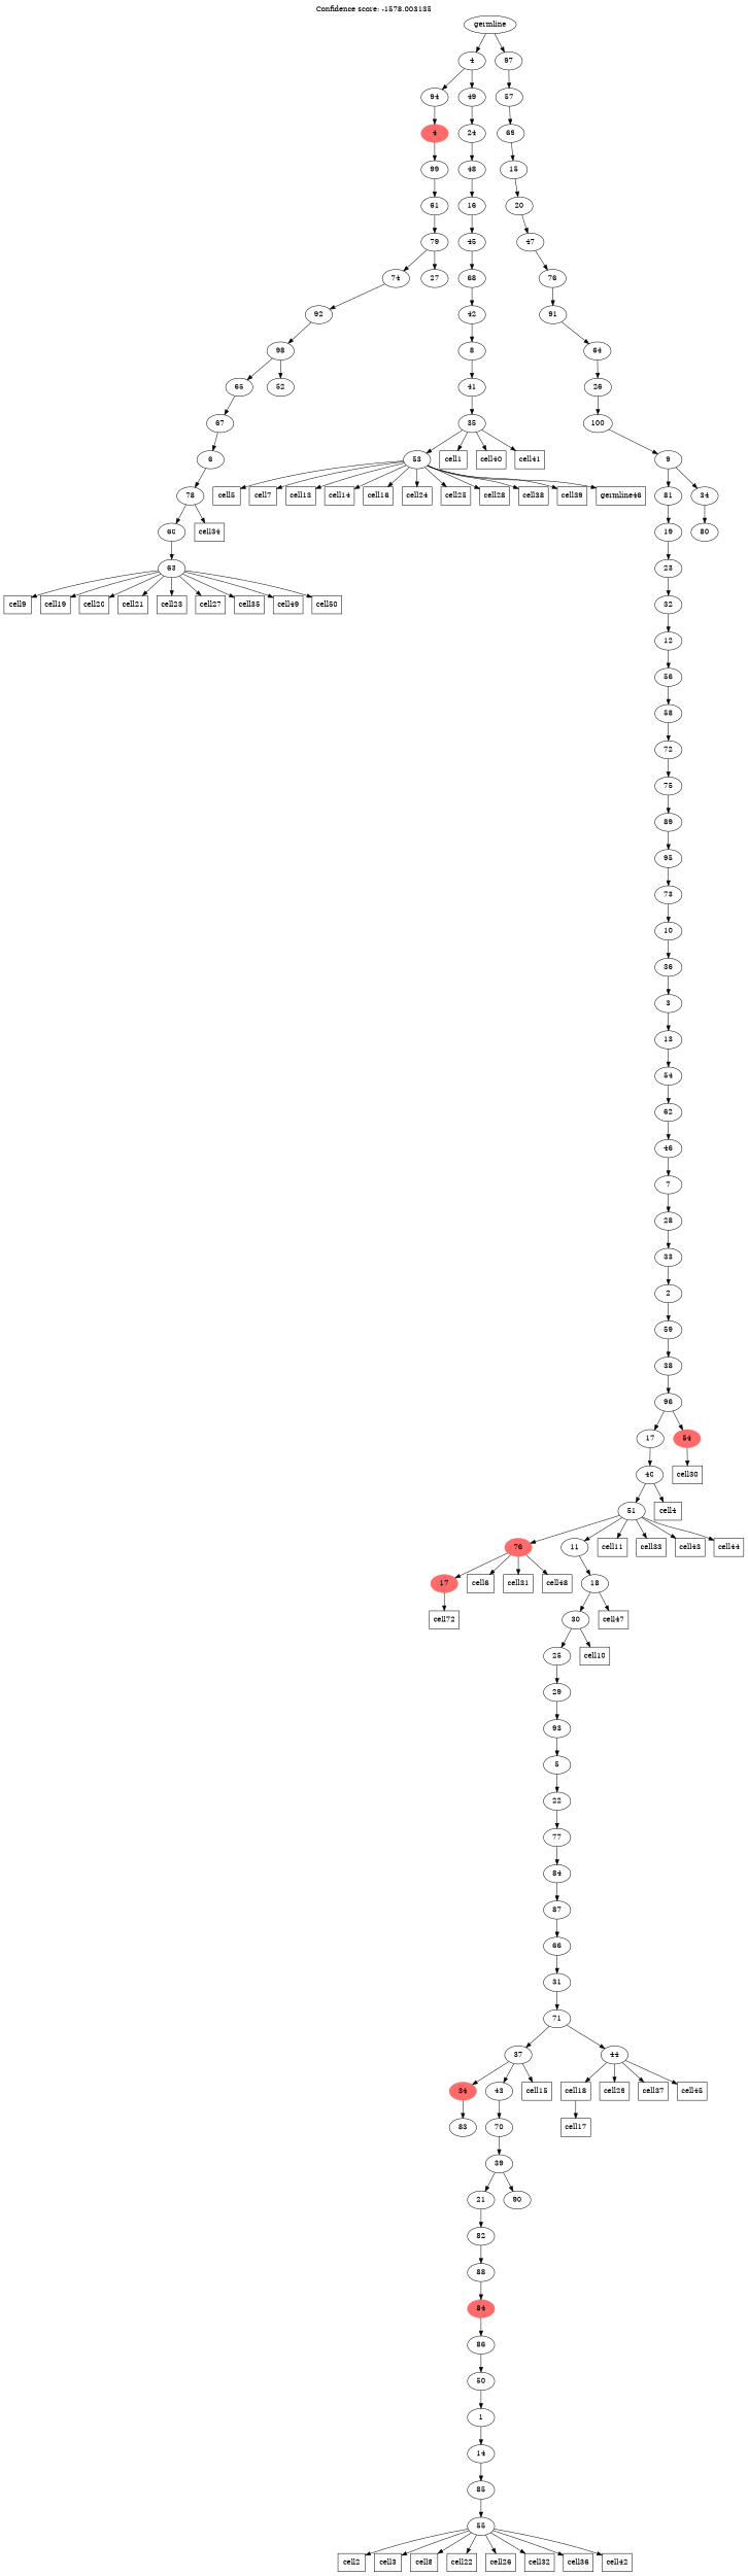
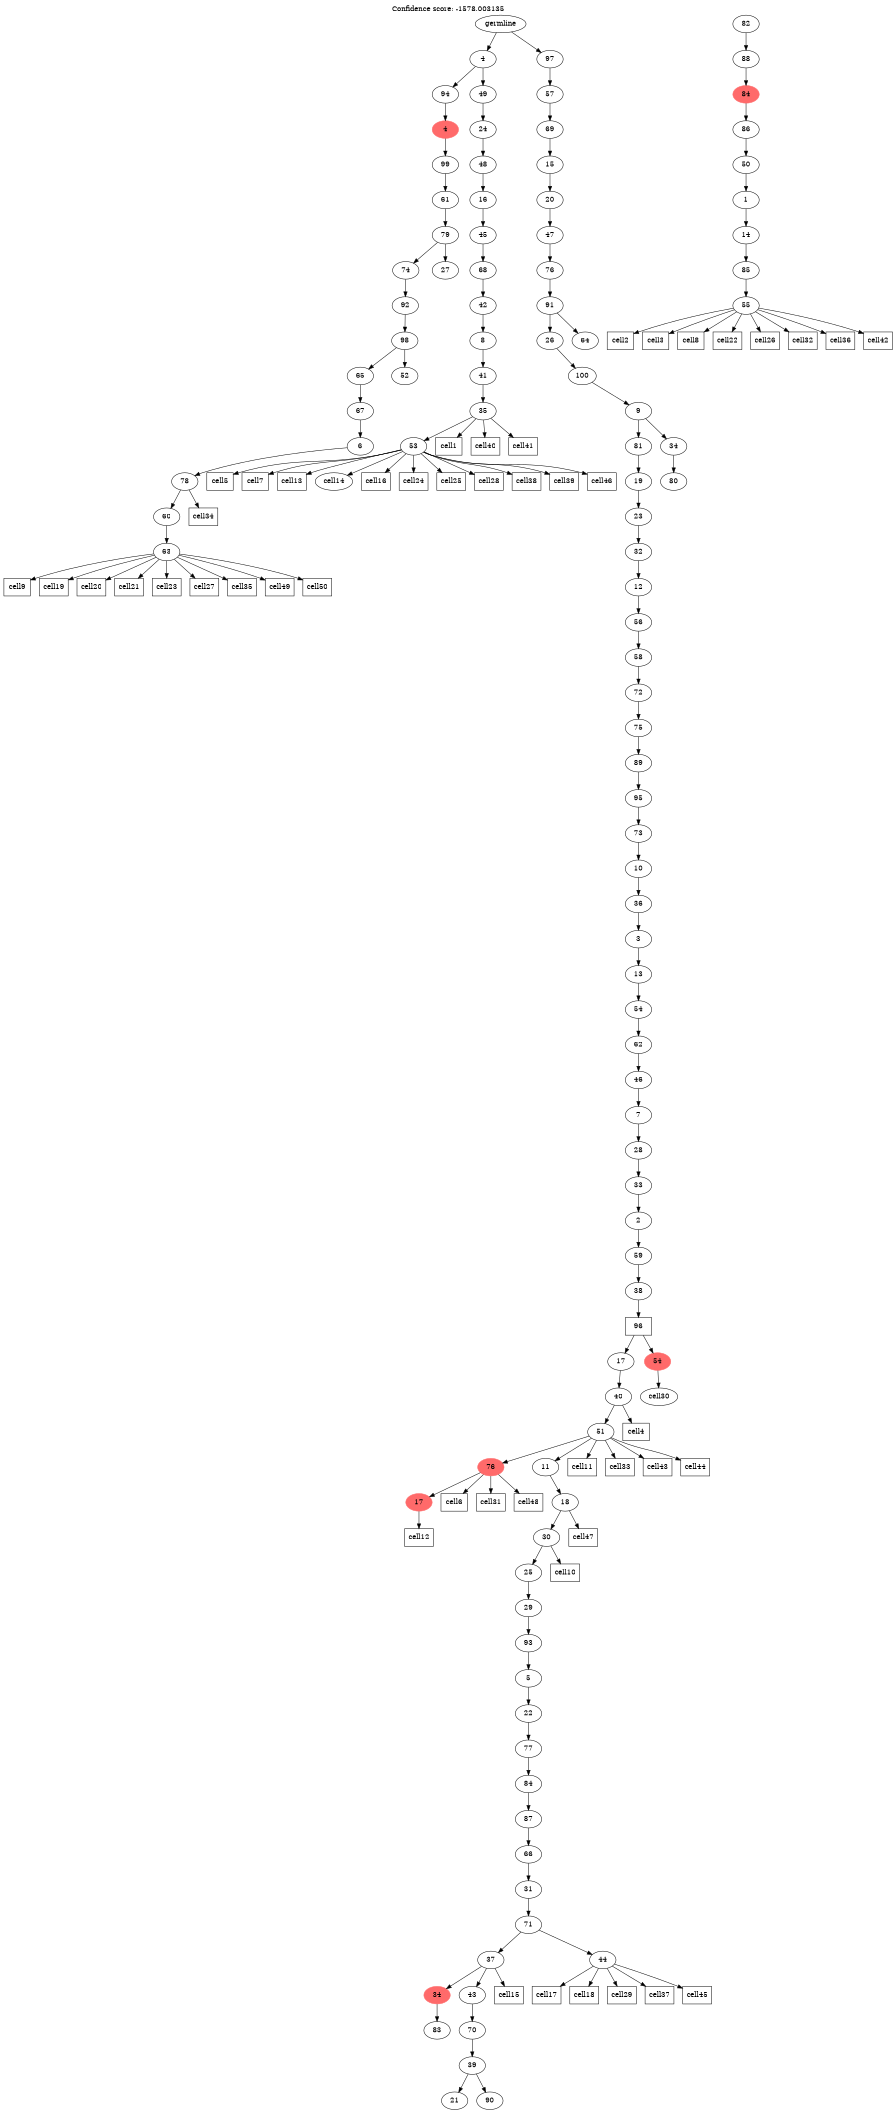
  digraph {
    label="Confidence score: -1578.003135"
    labelloc=t
    n1 [label=60]
    n2 [label=63]
    cell9 [shape=box]
    cell19 [shape=box]
    cell20 [shape=box]
    cell21 [shape=box]
    cell23 [shape=box]
    cell27 [shape=box]
    cell35 [shape=box]
    cell49 [shape=box]
    cell50 [shape=box]
    n12 [label=78]
    cell34 [shape=box]
    n14 [label=6]
    n15 [label=67]
    n16 [label=65]
    n17 [label=98]
    n18 [label=52]
    n19 [label=92]
    n20 [label=74]
    n21 [label=27]
    n22 [label=79]
    n23 [label=61]
    n24 [label=99]
    n25 [color=indianred1 label=4 style=filled]
    n26 [label=94]
    n27 [label=35]
    n28 [label=53]
    cell1 [shape=box]
    cell40 [shape=box]
    cell41 [shape=box]
    cell5 [shape=box]
    cell7 [shape=box]
    cell13 [shape=box]
-   cell14 [shape=box]
+   cell14 [shape=ellipse]
    cell16 [shape=box]
    cell24 [shape=box]
    cell25 [shape=box]
    cell28 [shape=box]
    cell38 [shape=box]
    cell39 [shape=box]
-   cell46 [shape=box label=germline46]
+   cell46 [shape=box]
    n43 [label=41]
    n44 [label=8]
    n45 [label=42]
    n46 [label=68]
    n47 [label=45]
    n48 [label=16]
    n49 [label=48]
    n50 [label=24]
    n51 [label=49]
    n52 [label=4]
    n53 [color=indianred1 label=76 style=filled]
    n54 [color=indianred1 label=17 style=filled]
    cell6 [shape=box]
    cell31 [shape=box]
    cell48 [shape=box]
-   cell12 [shape=box label=cell72]
+   cell12 [shape=box]
    n59 [color=indianred1 label=34 style=filled]
    n60 [label=83]
    n61 [label=85]
    n62 [label=55]
    cell2 [shape=box]
    cell3 [shape=box]
    cell8 [shape=box]
    cell22 [shape=box]
    cell26 [shape=box]
    cell32 [shape=box]
    cell36 [shape=box]
    cell42 [shape=box]
    n71 [label=14]
    n72 [label=1]
    n73 [label=50]
    n74 [label=86]
    n75 [color=indianred1 label=84 style=filled]
    n76 [label=88]
    n77 [label=82]
    n78 [label=21]
    n79 [label=39]
    n80 [label=90]
    n81 [label=70]
    n82 [label=43]
    n83 [label=37]
    cell15 [shape=box]
    n85 [label=71]
    n86 [label=44]
    cell17 [shape=box]
    cell18 [shape=box]
    cell29 [shape=box]
    cell37 [shape=box]
    cell45 [shape=box]
    n92 [label=31]
    n93 [label=66]
    n94 [label=87]
    n95 [label=84]
    n96 [label=77]
    n97 [label=22]
    n98 [label=5]
    n99 [label=93]
    n100 [label=29]
    n101 [label=25]
    n102 [label=30]
    cell10 [shape=box]
    n104 [label=18]
    cell47 [shape=box]
    n106 [label=11]
    n107 [label=51]
    cell11 [shape=box]
    cell33 [shape=box]
    cell43 [shape=box]
    cell44 [shape=box]
    n112 [label=40]
    cell4 [shape=box]
    n114 [label=17]
-   n115 [label=96]
+   n115 [label=96 shape=box]
    n116 [color=indianred1 label=54 style=filled]
-   cell30 [shape=box]
+   cell30 [shape=ellipse]
    n118 [label=38]
    n119 [label=59]
    n120 [label=2]
    n121 [label=33]
    n122 [label=28]
    n123 [label=7]
    n124 [label=46]
    n125 [label=62]
    n126 [label=54]
    n127 [label=13]
    n128 [label=3]
    n129 [label=36]
    n130 [label=10]
    n131 [label=73]
    n132 [label=95]
    n133 [label=89]
    n134 [label=75]
    n135 [label=72]
    n136 [label=58]
    n137 [label=56]
    n138 [label=12]
    n139 [label=32]
    n140 [label=23]
    n141 [label=19]
    n142 [label=81]
    n143 [label=80]
    n144 [label=34]
    n145 [label=9]
    n146 [label=100]
    n147 [label=26]
    n148 [label=64]
    n149 [label=91]
    n150 [label=76]
    n151 [label=47]
    n152 [label=20]
    n153 [label=15]
    n154 [label=69]
    n155 [label=57]
    n156 [label=97]
    n157 [label=germline]
    n1 -> n2
    n2 -> cell9
    n2 -> cell19
    n2 -> cell20
    n2 -> cell21
    n2 -> cell23
    n2 -> cell27
    n2 -> cell35
    n2 -> cell49
    n2 -> cell50
    n12 -> n1
    n12 -> cell34
    n14 -> n12
    n15 -> n14
    n16 -> n15
    n17 -> n16
    n17 -> n18
    n19 -> n17
    n20 -> n19
    n22 -> n20
    n22 -> n21
    n23 -> n22
    n24 -> n23
    n25 -> n24
    n26 -> n25
    n27 -> n28
    n27 -> cell1
    n27 -> cell40
    n27 -> cell41
    n28 -> cell5
    n28 -> cell7
    n28 -> cell13
    n28 -> cell14
    n28 -> cell16
    n28 -> cell24
    n28 -> cell25
    n28 -> cell28
    n28 -> cell38
    n28 -> cell39
    n28 -> cell46
    n43 -> n27
    n44 -> n43
    n45 -> n44
    n46 -> n45
    n47 -> n46
    n48 -> n47
    n49 -> n48
    n50 -> n49
    n51 -> n50
    n52 -> n26
    n52 -> n51
    n53 -> n54
    n53 -> cell6
    n53 -> cell31
    n53 -> cell48
    n54 -> cell12
    n59 -> n60
    n61 -> n62
    n62 -> cell2
    n62 -> cell3
    n62 -> cell8
    n62 -> cell22
    n62 -> cell26
    n62 -> cell32
    n62 -> cell36
    n62 -> cell42
    n71 -> n61
    n72 -> n71
    n73 -> n72
    n74 -> n73
    n75 -> n74
    n76 -> n75
    n77 -> n76
-   n78 -> n77
    n79 -> n78
    n79 -> n80
    n81 -> n79
    n82 -> n81
    n83 -> n59
    n83 -> n82
    n83 -> cell15
    n85 -> n83
    n85 -> n86
-   cell18 -> cell17
+   n86 -> cell17
    n86 -> cell18
    n86 -> cell29
    n86 -> cell37
    n86 -> cell45
    n92 -> n85
    n93 -> n92
    n94 -> n93
    n95 -> n94
    n96 -> n95
    n97 -> n96
    n98 -> n97
    n99 -> n98
    n100 -> n99
    n101 -> n100
    n102 -> n101
    n102 -> cell10
    n104 -> n102
    n104 -> cell47
    n106 -> n104
    n107 -> n53
    n107 -> n106
    n107 -> cell11
    n107 -> cell33
    n107 -> cell43
    n107 -> cell44
    n112 -> n107
    n112 -> cell4
    n114 -> n112
    n115 -> n114
    n115 -> n116
    n116 -> cell30
    n118 -> n115
    n119 -> n118
    n120 -> n119
    n121 -> n120
    n122 -> n121
    n123 -> n122
    n124 -> n123
    n125 -> n124
    n126 -> n125
    n127 -> n126
    n128 -> n127
    n129 -> n128
    n130 -> n129
    n131 -> n130
    n132 -> n131
    n133 -> n132
    n134 -> n133
    n135 -> n134
    n136 -> n135
    n137 -> n136
    n138 -> n137
    n139 -> n138
    n140 -> n139
    n141 -> n140
    n142 -> n141
    n144 -> n143
    n145 -> n142
    n145 -> n144
    n146 -> n145
    n147 -> n146
-   n148 -> n147
+   n149 -> n147
    n149 -> n148
    n150 -> n149
    n151 -> n150
    n152 -> n151
    n153 -> n152
    n154 -> n153
    n155 -> n154
    n156 -> n155
    n157 -> n52
    n157 -> n156
  }
